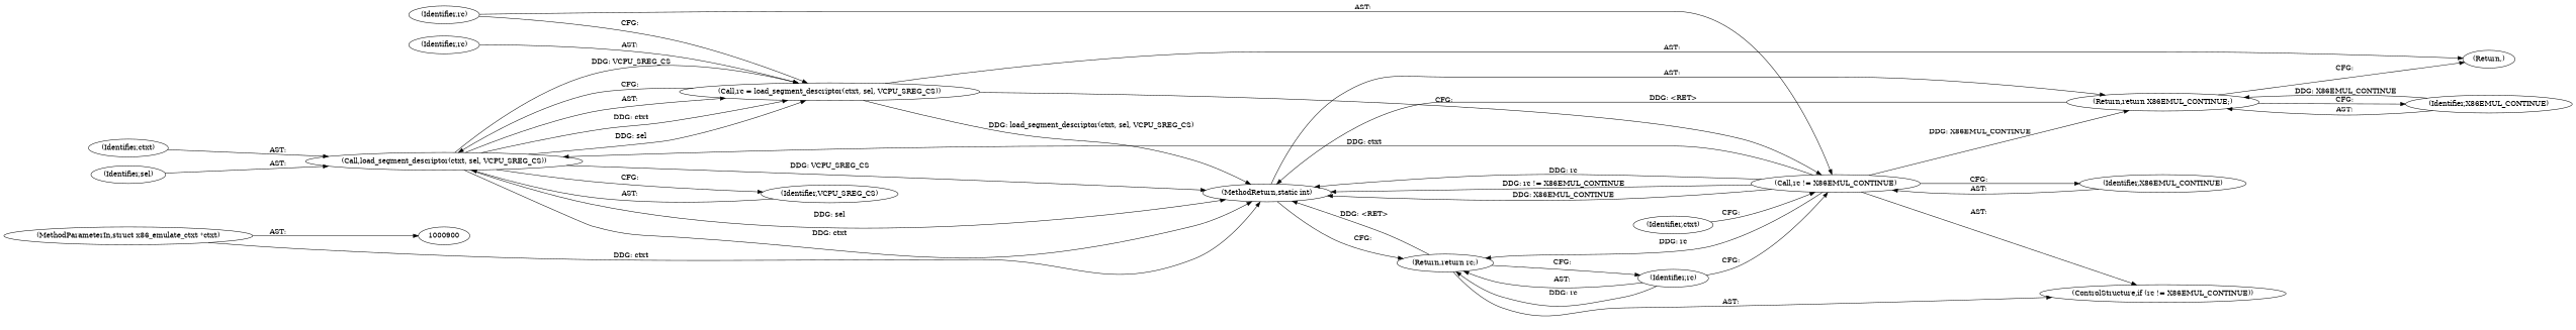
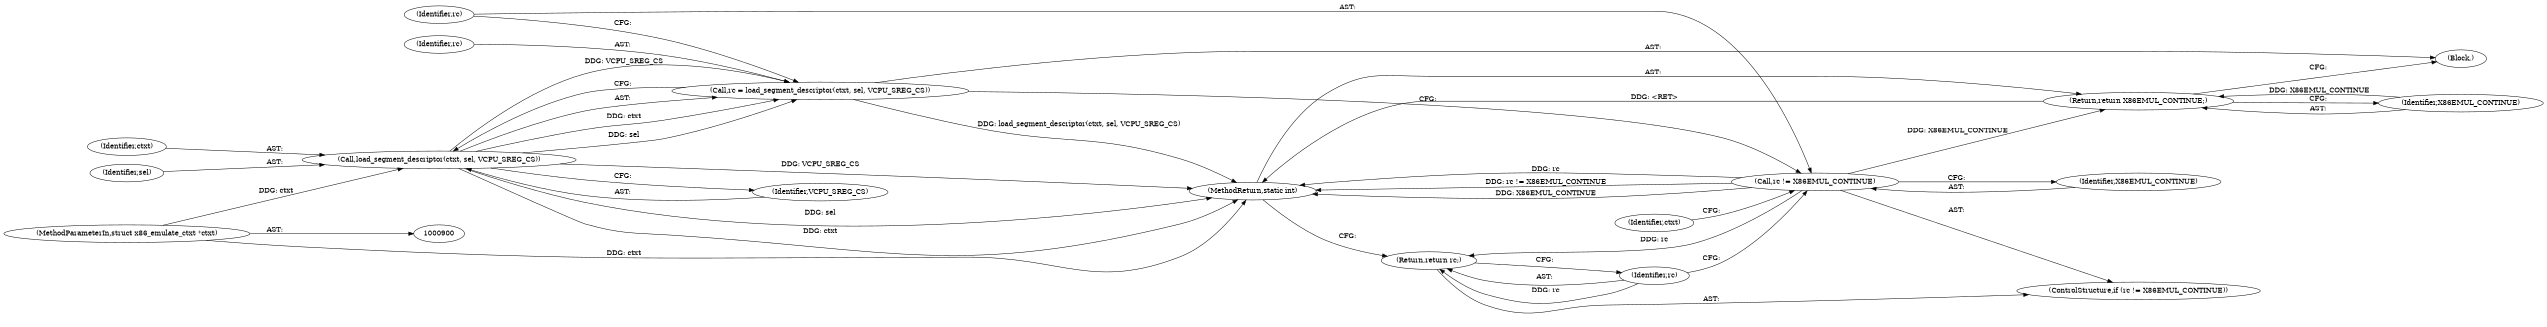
  digraph {
    rankdir=LR
    n1 [label="(MethodParameterIn,struct x86_emulate_ctxt *ctxt)"]
    n2 [label="(Call,load_segment_descriptor(ctxt, sel, VCPU_SREG_CS))"]
    n3 [label="(MethodReturn,static int)"]
    n4 [label=1000900]
    n5 [label="(Call,rc = load_segment_descriptor(ctxt, sel, VCPU_SREG_CS))"]
    n6 [label="(Identifier,VCPU_SREG_CS)"]
    n7 [label="(Return,return rc;)"]
    n8 [label="(Return,return X86EMUL_CONTINUE;)"]
    n9 [label="(Call,rc != X86EMUL_CONTINUE)"]
-   n10 [label="(Return,)"]
+   n10 [label="(Block,)"]
    n11 [label="(Identifier,X86EMUL_CONTINUE)"]
    n12 [label="(ControlStructure,if (rc != X86EMUL_CONTINUE))"]
    n13 [label="(Identifier,rc)"]
    n14 [label="(Identifier,X86EMUL_CONTINUE)"]
    n15 [label="(Identifier,ctxt)"]
    n16 [label="(Identifier,rc)"]
    n17 [label="(Identifier,sel)"]
    n18 [label="(Identifier,rc)"]
    n19 [label="(Identifier,ctxt)"]
-   n9 -> n2 [label="DDG: ctxt"]
+   n1 -> n2 [label="DDG: ctxt"]
    n1 -> n3 [label="DDG: ctxt"]
    n1 -> n4 [label="AST: "]
    n2 -> n3 [label="DDG: VCPU_SREG_CS"]
    n2 -> n3 [label="DDG: ctxt"]
    n2 -> n3 [label="DDG: sel"]
    n2 -> n5 [label="AST: "]
    n2 -> n5 [label="DDG: ctxt"]
    n2 -> n5 [label="DDG: sel"]
    n2 -> n5 [label="DDG: VCPU_SREG_CS"]
    n2 -> n6 [label="CFG: "]
    n3 -> n7 [label="CFG: "]
    n3 -> n8 [label="AST: "]
    n5 -> n2 [label="CFG: "]
    n5 -> n3 [label="DDG: load_segment_descriptor(ctxt, sel, VCPU_SREG_CS)"]
    n5 -> n9 [label="CFG: "]
    n5 -> n10 [label="AST: "]
    n6 -> n2 [label="AST: "]
-   n7 -> n3 [label="DDG: <RET>"]
    n7 -> n12 [label="AST: "]
    n7 -> n13 [label="CFG: "]
    n8 -> n3 [label="DDG: <RET>"]
    n8 -> n10 [label="CFG: "]
    n8 -> n14 [label="CFG: "]
    n9 -> n3 [label="DDG: rc != X86EMUL_CONTINUE"]
    n9 -> n3 [label="DDG: X86EMUL_CONTINUE"]
    n9 -> n3 [label="DDG: rc"]
    n9 -> n7 [label="DDG: rc"]
    n9 -> n8 [label="DDG: X86EMUL_CONTINUE"]
    n9 -> n11 [label="CFG: "]
    n9 -> n12 [label="AST: "]
    n11 -> n9 [label="AST: "]
    n13 -> n7 [label="AST: "]
    n13 -> n7 [label="DDG: rc"]
    n13 -> n9 [label="CFG: "]
    n14 -> n8 [label="AST: "]
    n14 -> n8 [label="DDG: X86EMUL_CONTINUE"]
    n15 -> n2 [label="AST: "]
    n16 -> n5 [label="AST: "]
    n17 -> n2 [label="AST: "]
    n18 -> n5 [label="CFG: "]
    n18 -> n9 [label="AST: "]
    n19 -> n9 [label="CFG: "]
  }
